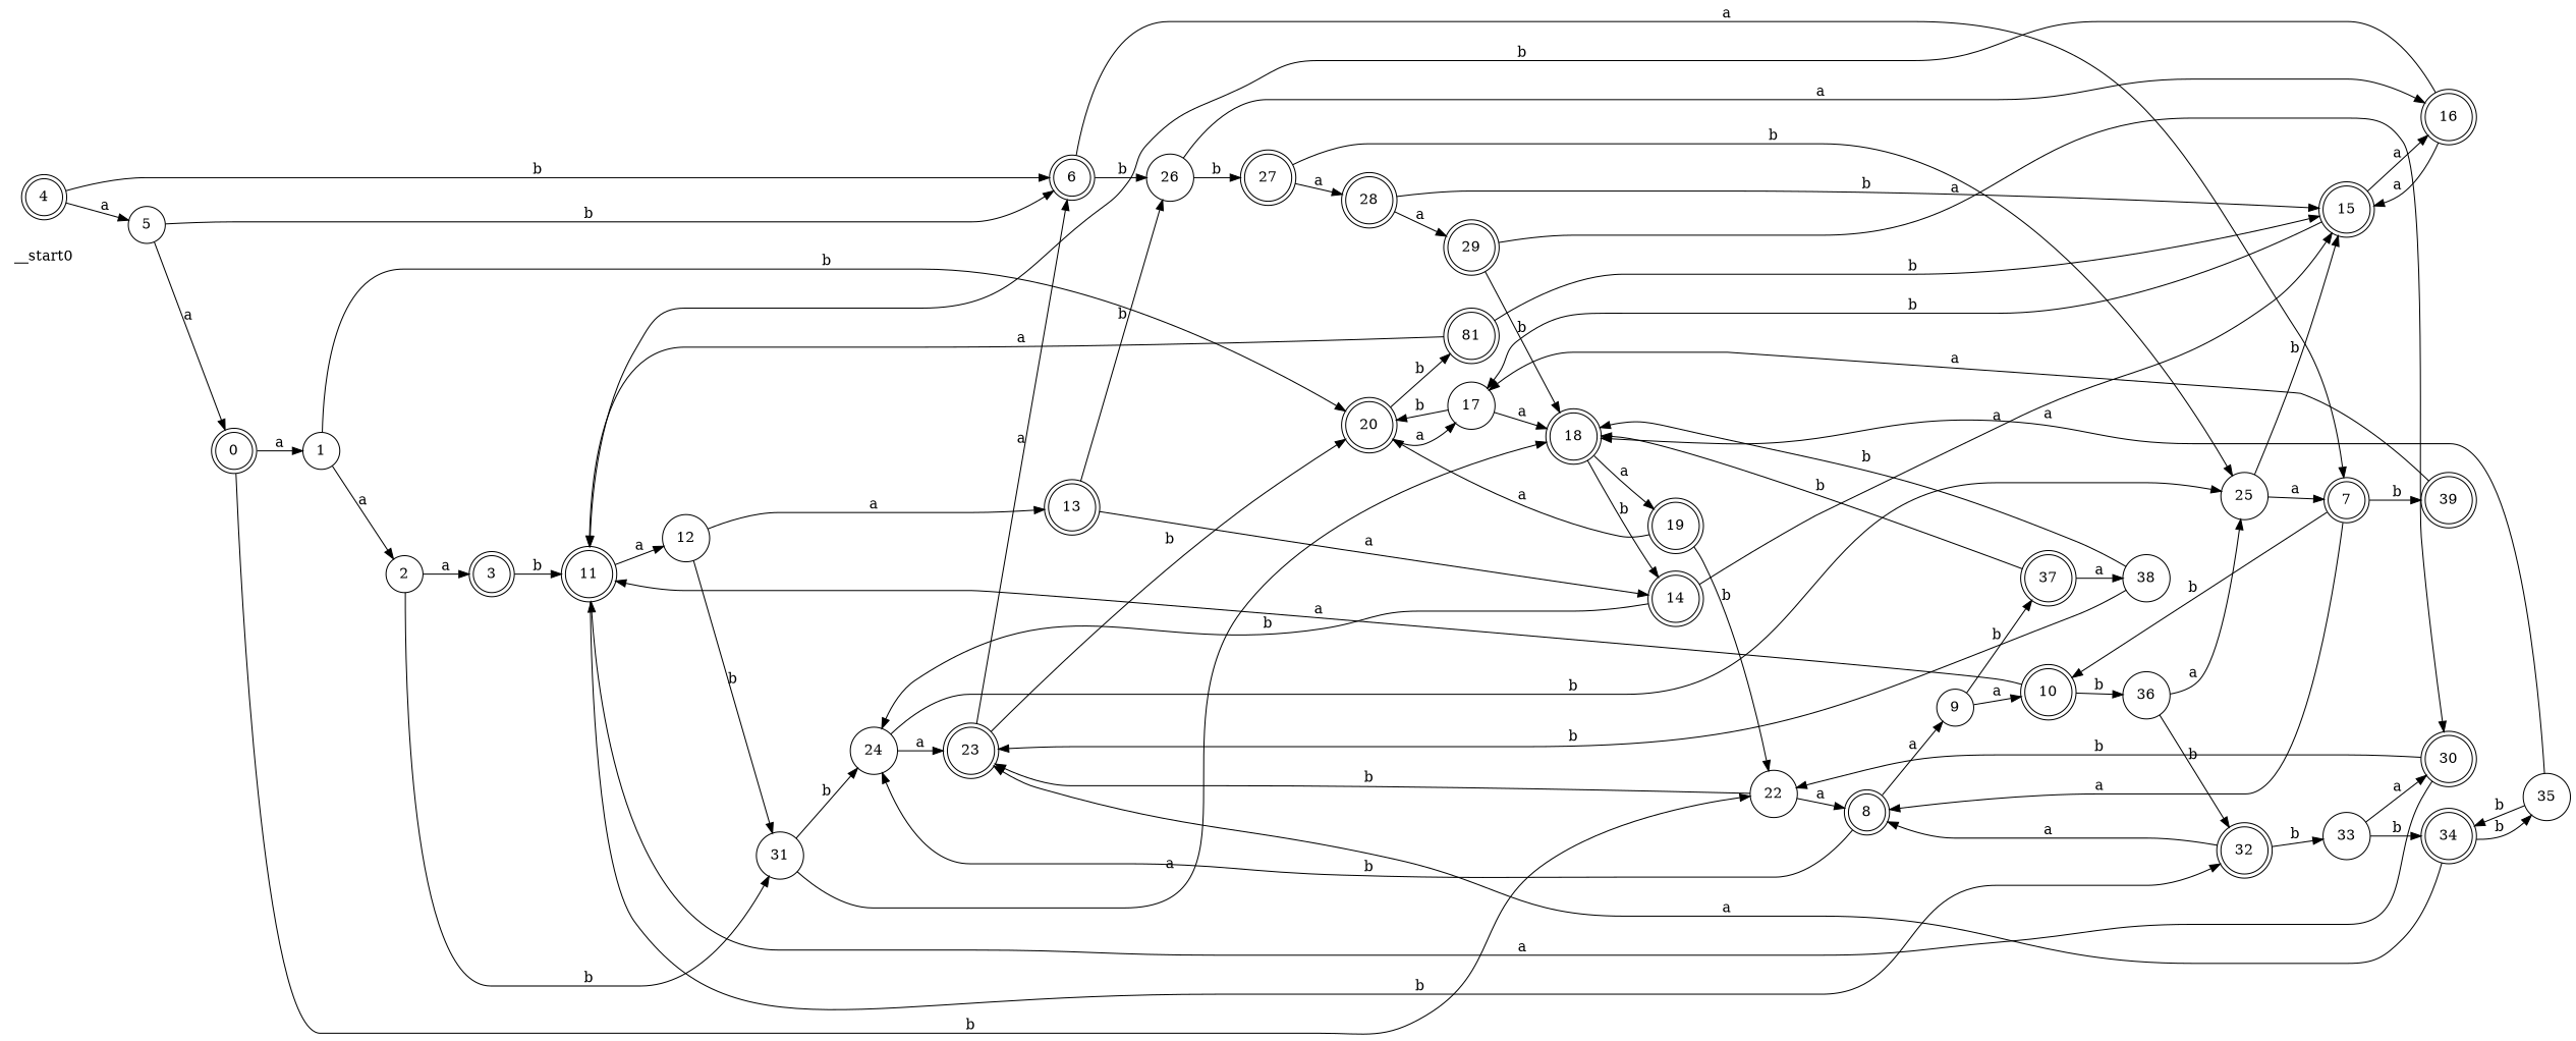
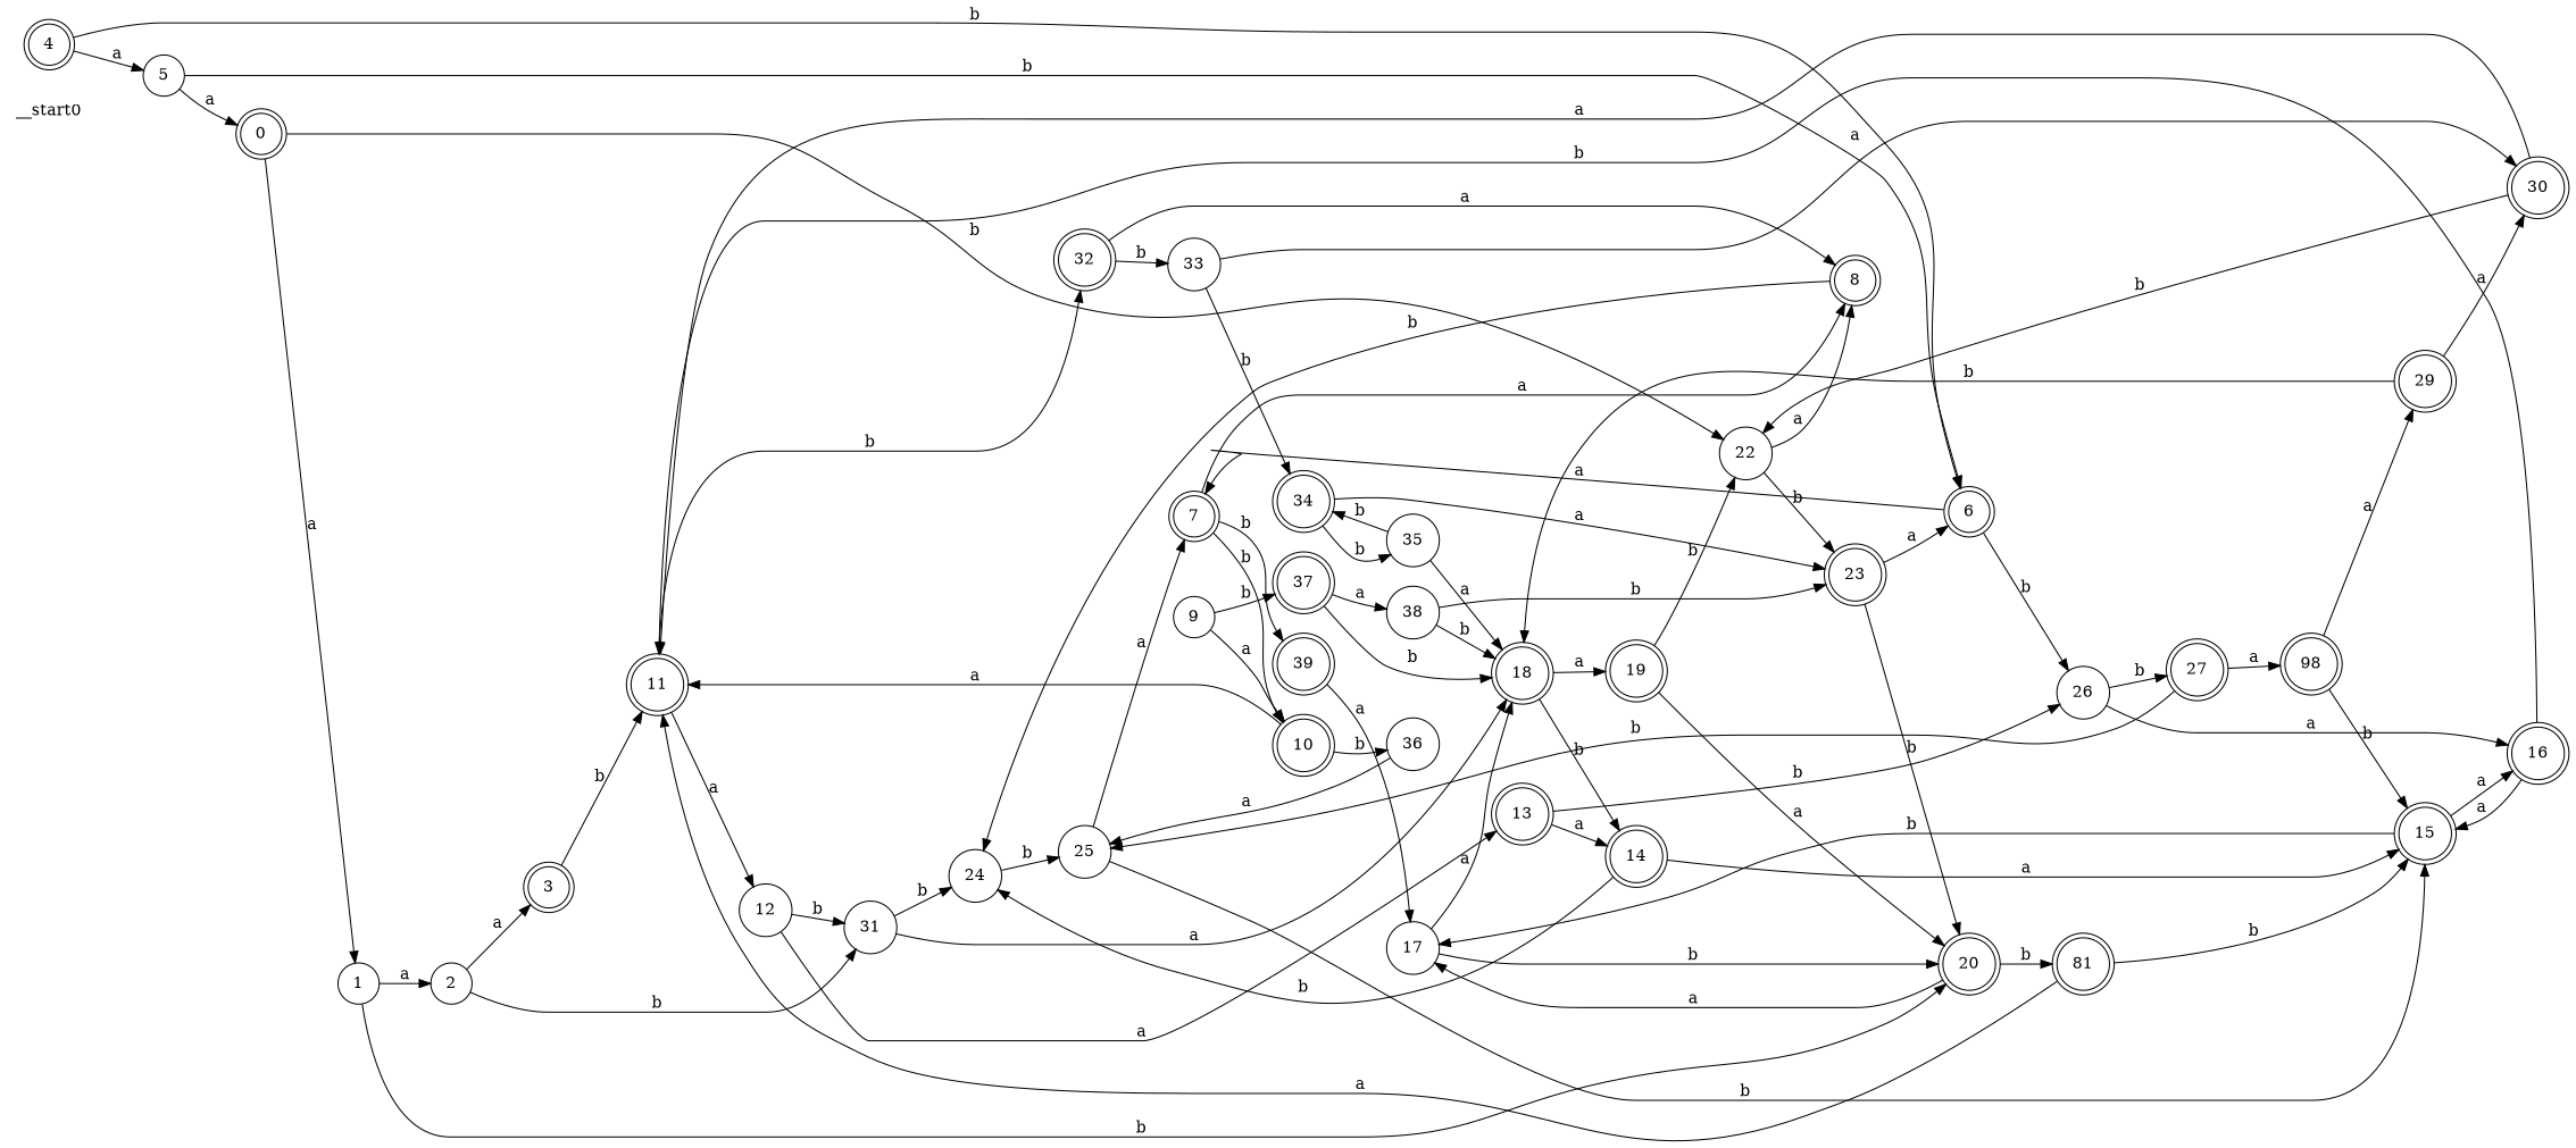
  digraph {
    rankdir=LR
    node [shape=doublecircle color=black fillcolor=white style="rounded,filled"]
    __start0 [shape=none color="" fillcolor="" style=""]
    n2 [label=0]
    n3 [label=1 shape=circle style=filled]
    n4 [label=22 shape=circle style=filled]
    n5 [label=2 shape=circle style=filled]
    n6 [label=20]
    n7 [label=8]
    n8 [label=23]
    n9 [label=3]
    n10 [label=31 shape=circle style=filled]
    n11 [label=17 shape=circle style=filled]
    n12 [label=81]
    n13 [label=11]
    n14 [label=24 shape=circle style=filled]
    n15 [label=18]
    n16 [label=4]
    n17 [label=5 shape=circle style=filled]
    n18 [label=6]
    n19 [label=12 shape=circle style=filled]
    n20 [label=32]
    n21 [label=7]
    n22 [label=26 shape=circle style=filled]
    n23 [label=39]
    n24 [label=10]
    n25 [label=16]
    n26 [label=27]
    n27 [label=9 shape=circle style=filled]
    n28 [label=37]
    n29 [label=25 shape=circle style=filled]
    n30 [label=36 shape=circle style=filled]
    n31 [label=38 shape=circle style=filled]
    n32 [label=13]
    n33 [label=33 shape=circle style=filled]
    n34 [label=14]
    n35 [label=15]
    n36 [label=19]
-   n37 [label=28]
+   n37 [label=98]
    n38 [label=29]
    n39 [label=30]
    n40 [label=34]
    n41 [label=35 shape=circle style=filled]
    n2 -> n3 [label=a]
    n2 -> n4 [label=b]
    n3 -> n5 [label=a]
    n3 -> n6 [label=b]
    n4 -> n7 [label=a]
    n4 -> n8 [label=b]
    n5 -> n9 [label=a]
    n5 -> n10 [label=b]
    n6 -> n11 [label=a]
    n6 -> n12 [label=b]
    n7 -> n14 [label=b]
-   n7 -> n27 [label=a]
    n8 -> n6 [label=b]
    n8 -> n18 [label=a]
    n9 -> n13 [label=b]
    n10 -> n14 [label=b]
    n10 -> n15 [label=a]
    n11 -> n6 [label=b]
    n11 -> n15 [label=a]
    n12 -> n13 [label=a]
    n12 -> n35 [label=b]
    n13 -> n19 [label=a]
    n13 -> n20 [label=b]
-   n14 -> n8 [label=a]
    n14 -> n29 [label=b]
    n15 -> n34 [label=b]
    n15 -> n36 [label=a]
    n16 -> n17 [label=a]
    n16 -> n18 [label=b]
    n17 -> n2 [label=a]
    n17 -> n18 [label=b]
    n18 -> n21 [label=a]
    n18 -> n22 [label=b]
    n19 -> n10 [label=b]
    n19 -> n32 [label=a]
    n20 -> n7 [label=a]
    n20 -> n33 [label=b]
    n21 -> n7 [label=a]
    n21 -> n23 [label=b]
    n21 -> n24 [label=b]
    n22 -> n25 [label=a]
    n22 -> n26 [label=b]
    n23 -> n11 [label=a]
    n24 -> n13 [label=a]
    n24 -> n30 [label=b]
    n25 -> n13 [label=b]
    n25 -> n35 [label=a]
    n26 -> n29 [label=b]
    n26 -> n37 [label=a]
    n27 -> n24 [label=a]
    n27 -> n28 [label=b]
    n28 -> n15 [label=b]
    n28 -> n31 [label=a]
    n29 -> n21 [label=a]
    n29 -> n35 [label=b]
-   n30 -> n20 [label=b]
    n30 -> n29 [label=a]
    n31 -> n8 [label=b]
    n31 -> n15 [label=b]
    n32 -> n22 [label=b]
    n32 -> n34 [label=a]
    n33 -> n39 [label=a]
    n33 -> n40 [label=b]
    n34 -> n14 [label=b]
    n34 -> n35 [label=a]
    n35 -> n11 [label=b]
    n35 -> n25 [label=a]
    n36 -> n4 [label=b]
    n36 -> n6 [label=a]
    n37 -> n35 [label=b]
    n37 -> n38 [label=a]
    n38 -> n15 [label=b]
    n38 -> n39 [label=a]
    n39 -> n4 [label=b]
    n39 -> n13 [label=a]
    n40 -> n8 [label=a]
    n40 -> n41 [label=b]
    n41 -> n15 [label=a]
    n41 -> n40 [label=b]
  }
